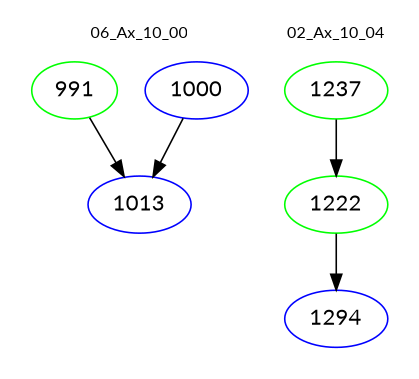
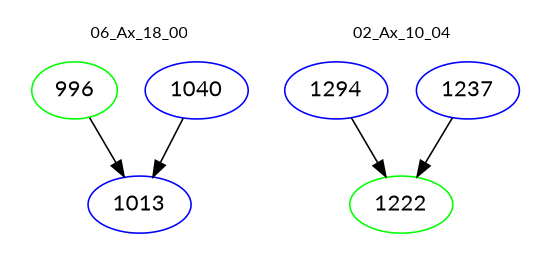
  digraph {
    fontname=Lato
    node [color=blue fontname=Lato]
    edge [color=black fontname=Lato]
-   n1 [label=1000]
-   n2 [color=green label=991]
+   n1 [label=1040]
+   n2 [color=green label=996]
    n3 [label=1013]
-   n4 [color=green label=1237]
+   n4 [label=1237]
    n5 [color=green label=1222]
    n6 [label=1294]
    subgraph cluster_1 {
      color=white
      fontsize=10
-     label="06_Ax_10_00"
+     label="06_Ax_18_00"
      n1
      n2
      n3
    }
    subgraph cluster_2 {
      color=white
      fontsize=10
      label="02_Ax_10_04"
      n4
      n5
      n6
    }
    n1 -> n3
    n2 -> n3
    n4 -> n5
-   n5 -> n6
+   n6 -> n5
  }
